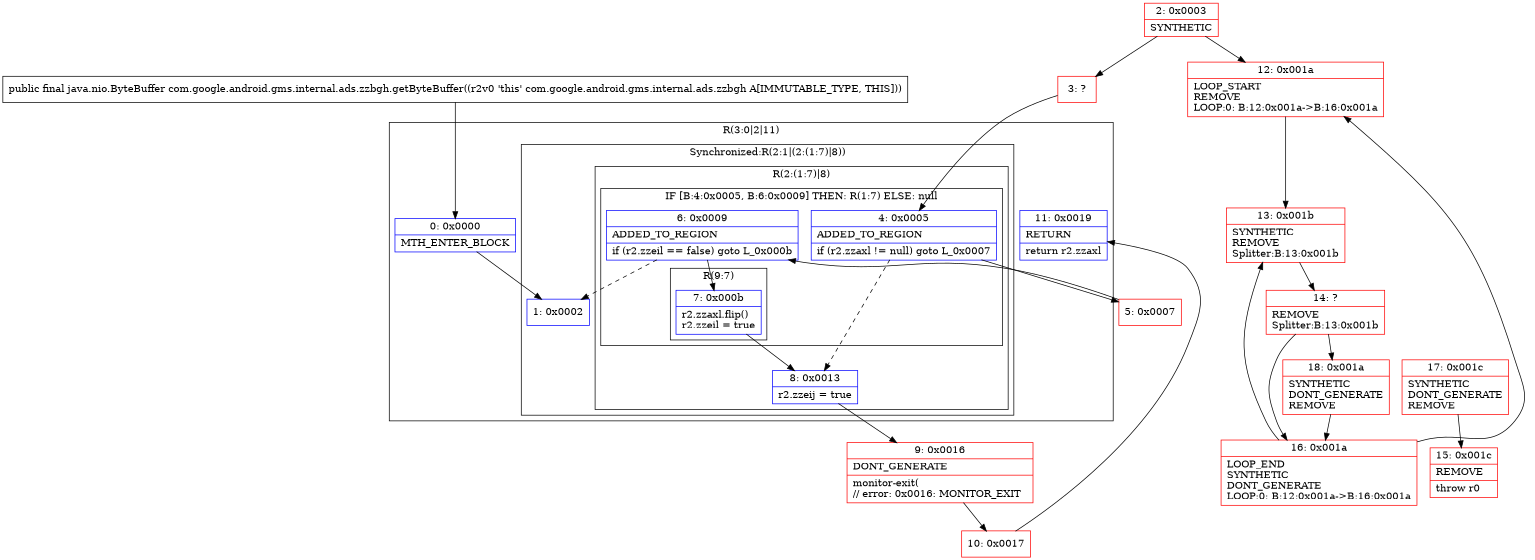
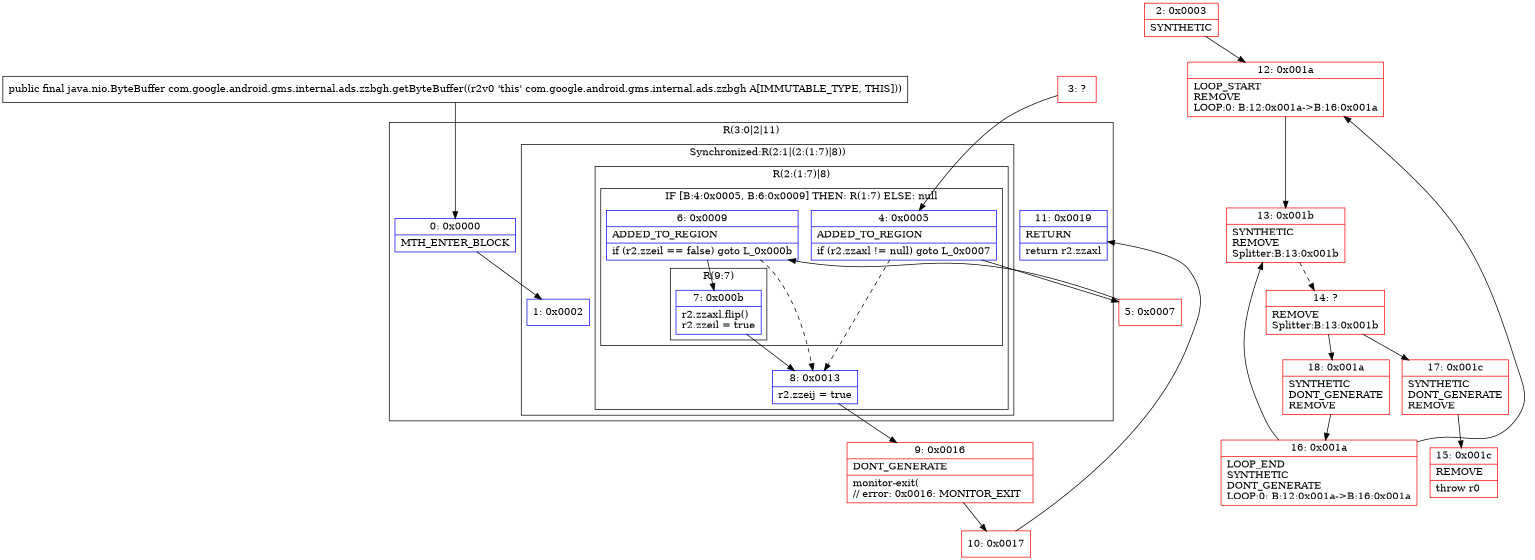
  digraph {
    node [color=red shape=record]
    n1 [color=blue label="{7\:\ 0x000b|r2.zzaxl.flip()\lr2.zzeil = true\l}"]
    n2 [color=blue label="{4\:\ 0x0005|ADDED_TO_REGION\l|if (r2.zzaxl != null) goto L_0x0007\l}"]
    n3 [color=blue label="{6\:\ 0x0009|ADDED_TO_REGION\l|if (r2.zzeil == false) goto L_0x000b\l}"]
    n4 [color=blue label="{8\:\ 0x0013|r2.zzeij = true\l}"]
    n5 [color=blue label="{1\:\ 0x0002}"]
    n6 [color=blue label="{0\:\ 0x0000|MTH_ENTER_BLOCK\l}"]
    n7 [color=blue label="{11\:\ 0x0019|RETURN\l|return r2.zzaxl\l}"]
    n8 [label="{5\:\ 0x0007}"]
    n9 [label="{9\:\ 0x0016|DONT_GENERATE\l|monitor\-exit(\l\/\/ error: 0x0016: MONITOR_EXIT  \l}"]
    n10 [label="{2\:\ 0x0003|SYNTHETIC\l}"]
    n11 [label="{3\:\ ?}"]
    n12 [label="{12\:\ 0x001a|LOOP_START\lREMOVE\lLOOP:0: B:12:0x001a\-\>B:16:0x001a\l}"]
    n13 [label="{10\:\ 0x0017}"]
    n14 [label="{13\:\ 0x001b|SYNTHETIC\lREMOVE\lSplitter:B:13:0x001b\l}"]
    n15 [label="{14\:\ ?|REMOVE\lSplitter:B:13:0x001b\l}"]
    n16 [label="{17\:\ 0x001c|SYNTHETIC\lDONT_GENERATE\lREMOVE\l}"]
    n17 [label="{18\:\ 0x001a|SYNTHETIC\lDONT_GENERATE\lREMOVE\l}"]
    n18 [label="{16\:\ 0x001a|LOOP_END\lSYNTHETIC\lDONT_GENERATE\lLOOP:0: B:12:0x001a\-\>B:16:0x001a\l}"]
    n19 [label="{15\:\ 0x001c|REMOVE\l|throw r0\l}"]
    n20 [label="{public final java.nio.ByteBuffer com.google.android.gms.internal.ads.zzbgh.getByteBuffer((r2v0 'this' com.google.android.gms.internal.ads.zzbgh A[IMMUTABLE_TYPE, THIS])) }" color=""]
    subgraph cluster_1 {
      label="R(3:0|2|11)"
      n6
      n7
      subgraph cluster_2 {
        label="Synchronized:R(2:1|(2:(1:7)|8))"
        n5
        subgraph cluster_3 {
          label="R(2:(1:7)|8)"
          n4
          subgraph cluster_4 {
            label="IF [B:4:0x0005, B:6:0x0009] THEN: R(1:7) ELSE: null"
            n2
            n3
            subgraph cluster_5 {
              label="R(9:7)"
              n1
            }
          }
        }
      }
    }
    n1 -> n4
    n2 -> n4 [style=dashed]
    n2 -> n8
    n3 -> n1
-   n3 -> n5 [style=dashed]
+   n3 -> n4 [style=dashed]
    n4 -> n9
    n6 -> n5
    n8 -> n3
    n9 -> n13
-   n10 -> n11
    n10 -> n12
    n11 -> n2
    n12 -> n14
    n13 -> n7
-   n14 -> n15
-   n15 -> n18
+   n14 -> n15 [style=dashed]
+   n15 -> n16
    n15 -> n17
    n16 -> n19
    n17 -> n18
    n18 -> n12
    n18 -> n14
    n20 -> n6
  }
